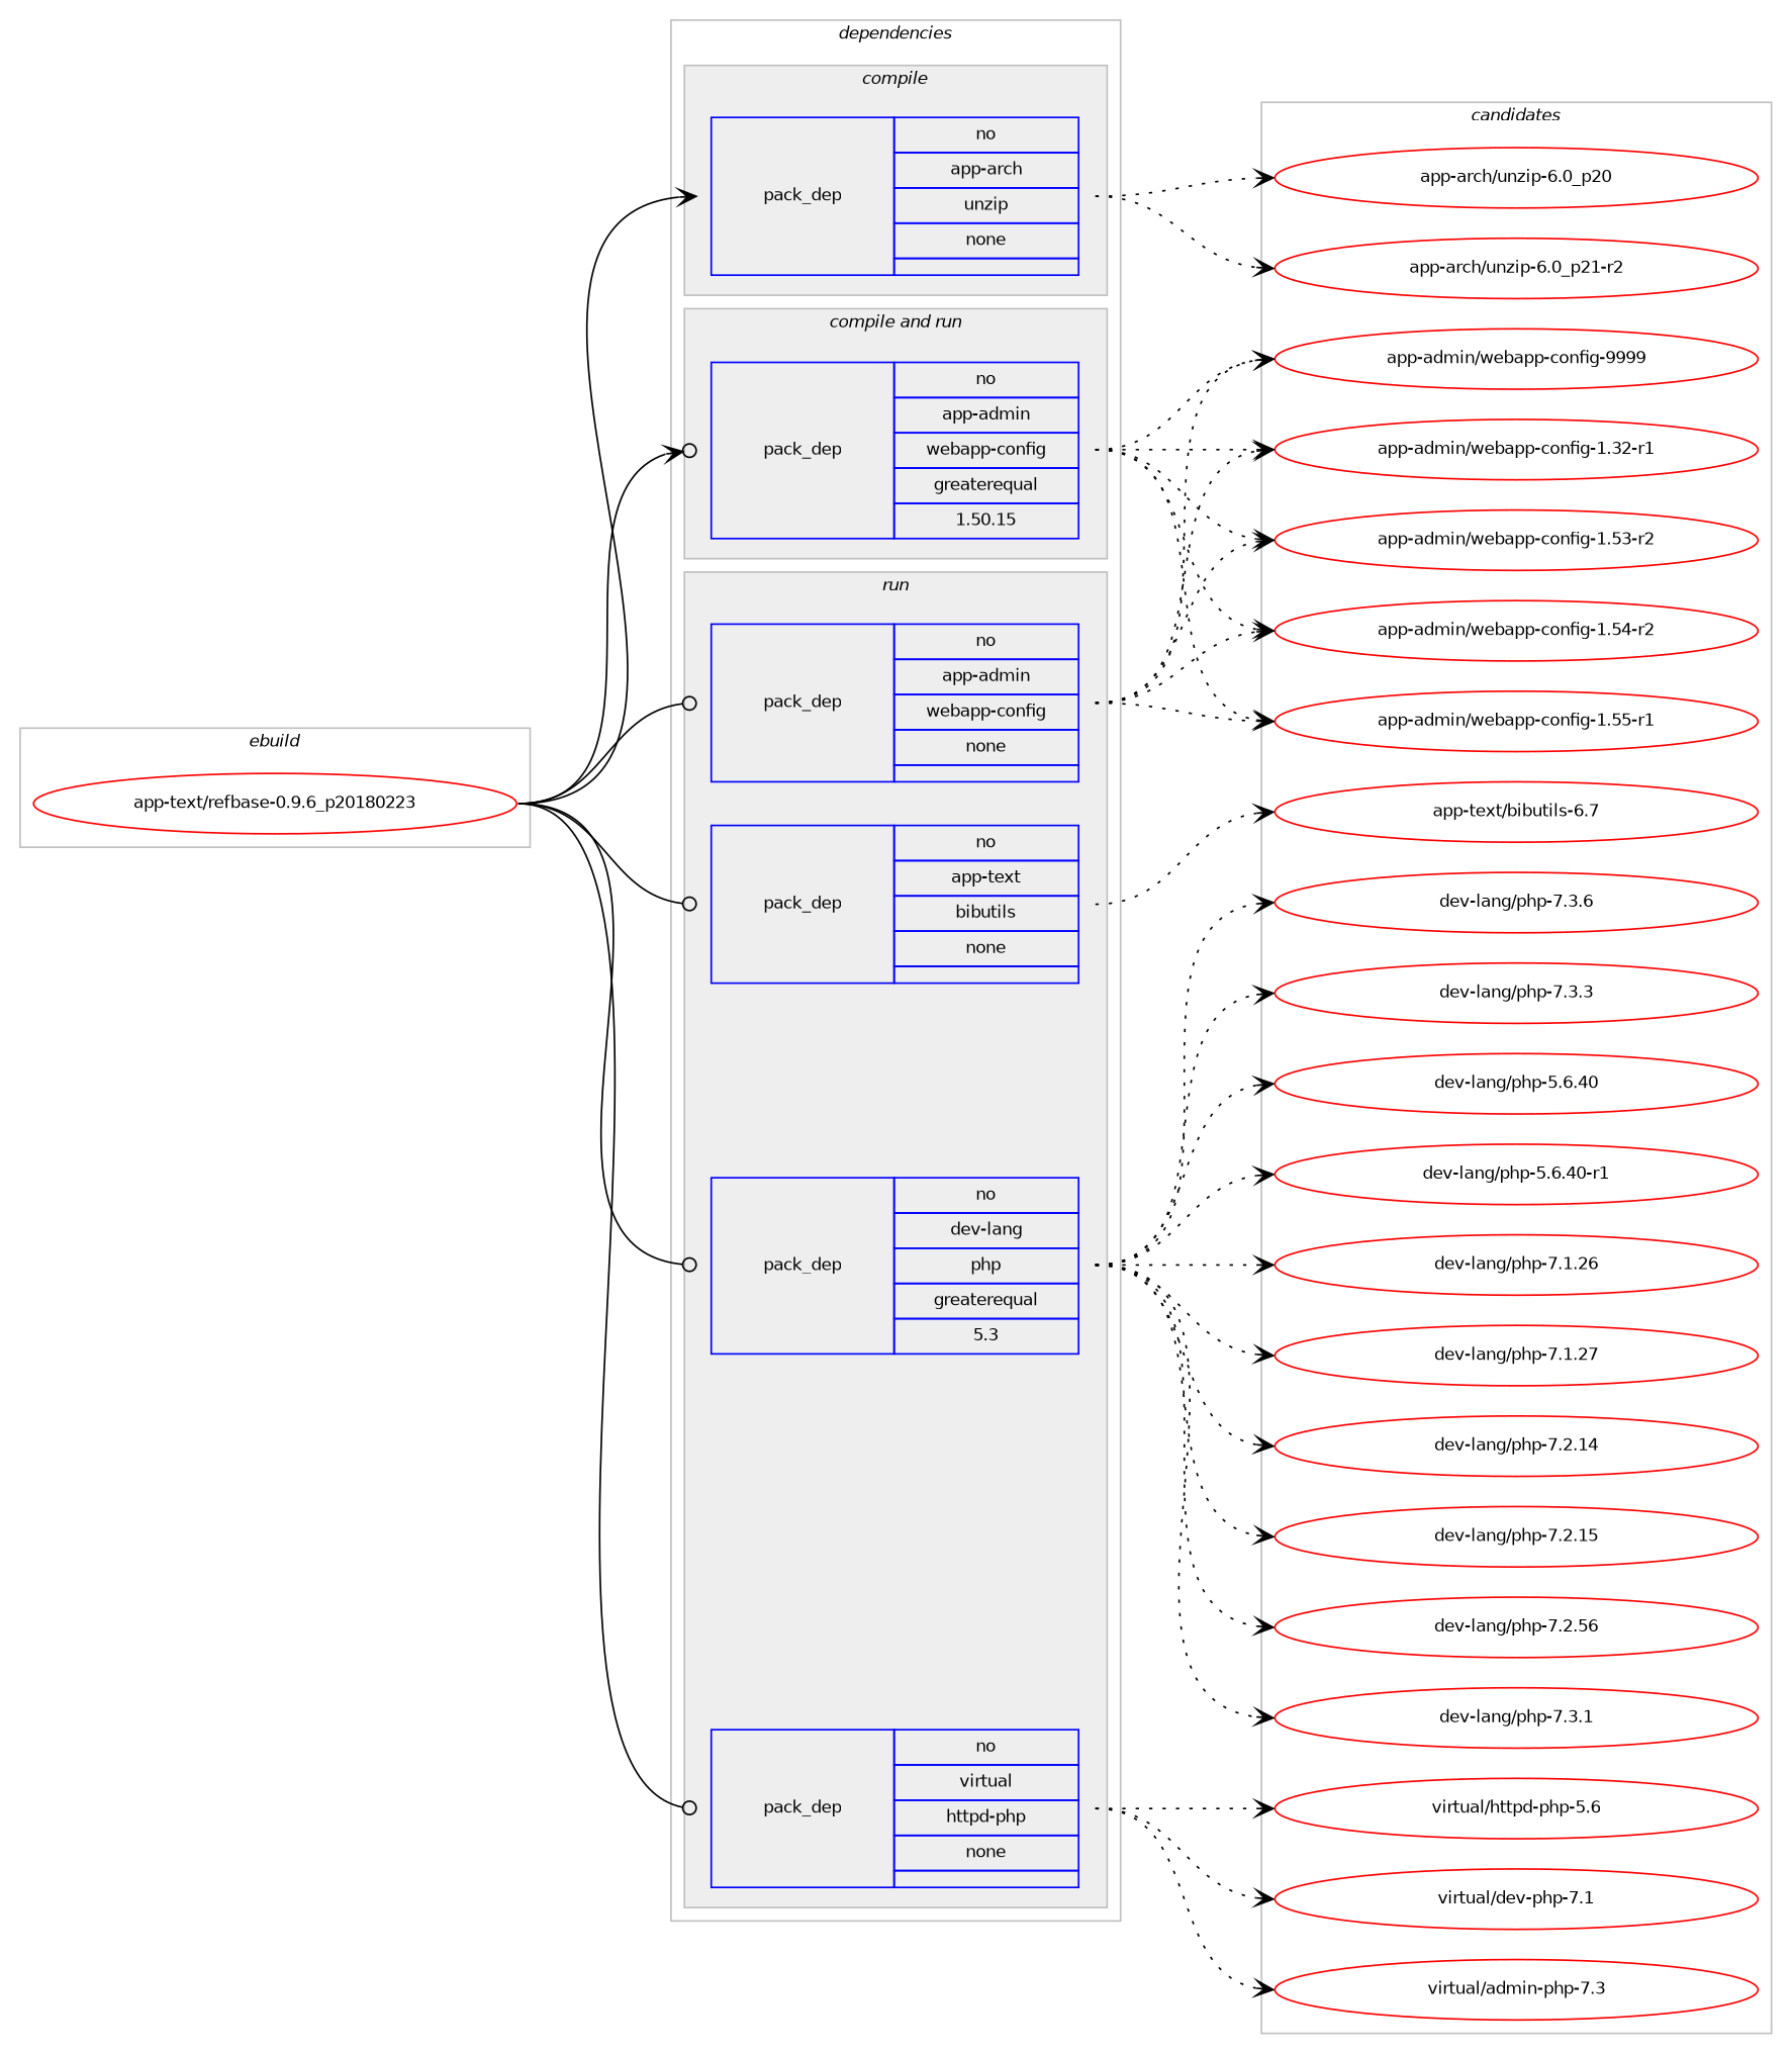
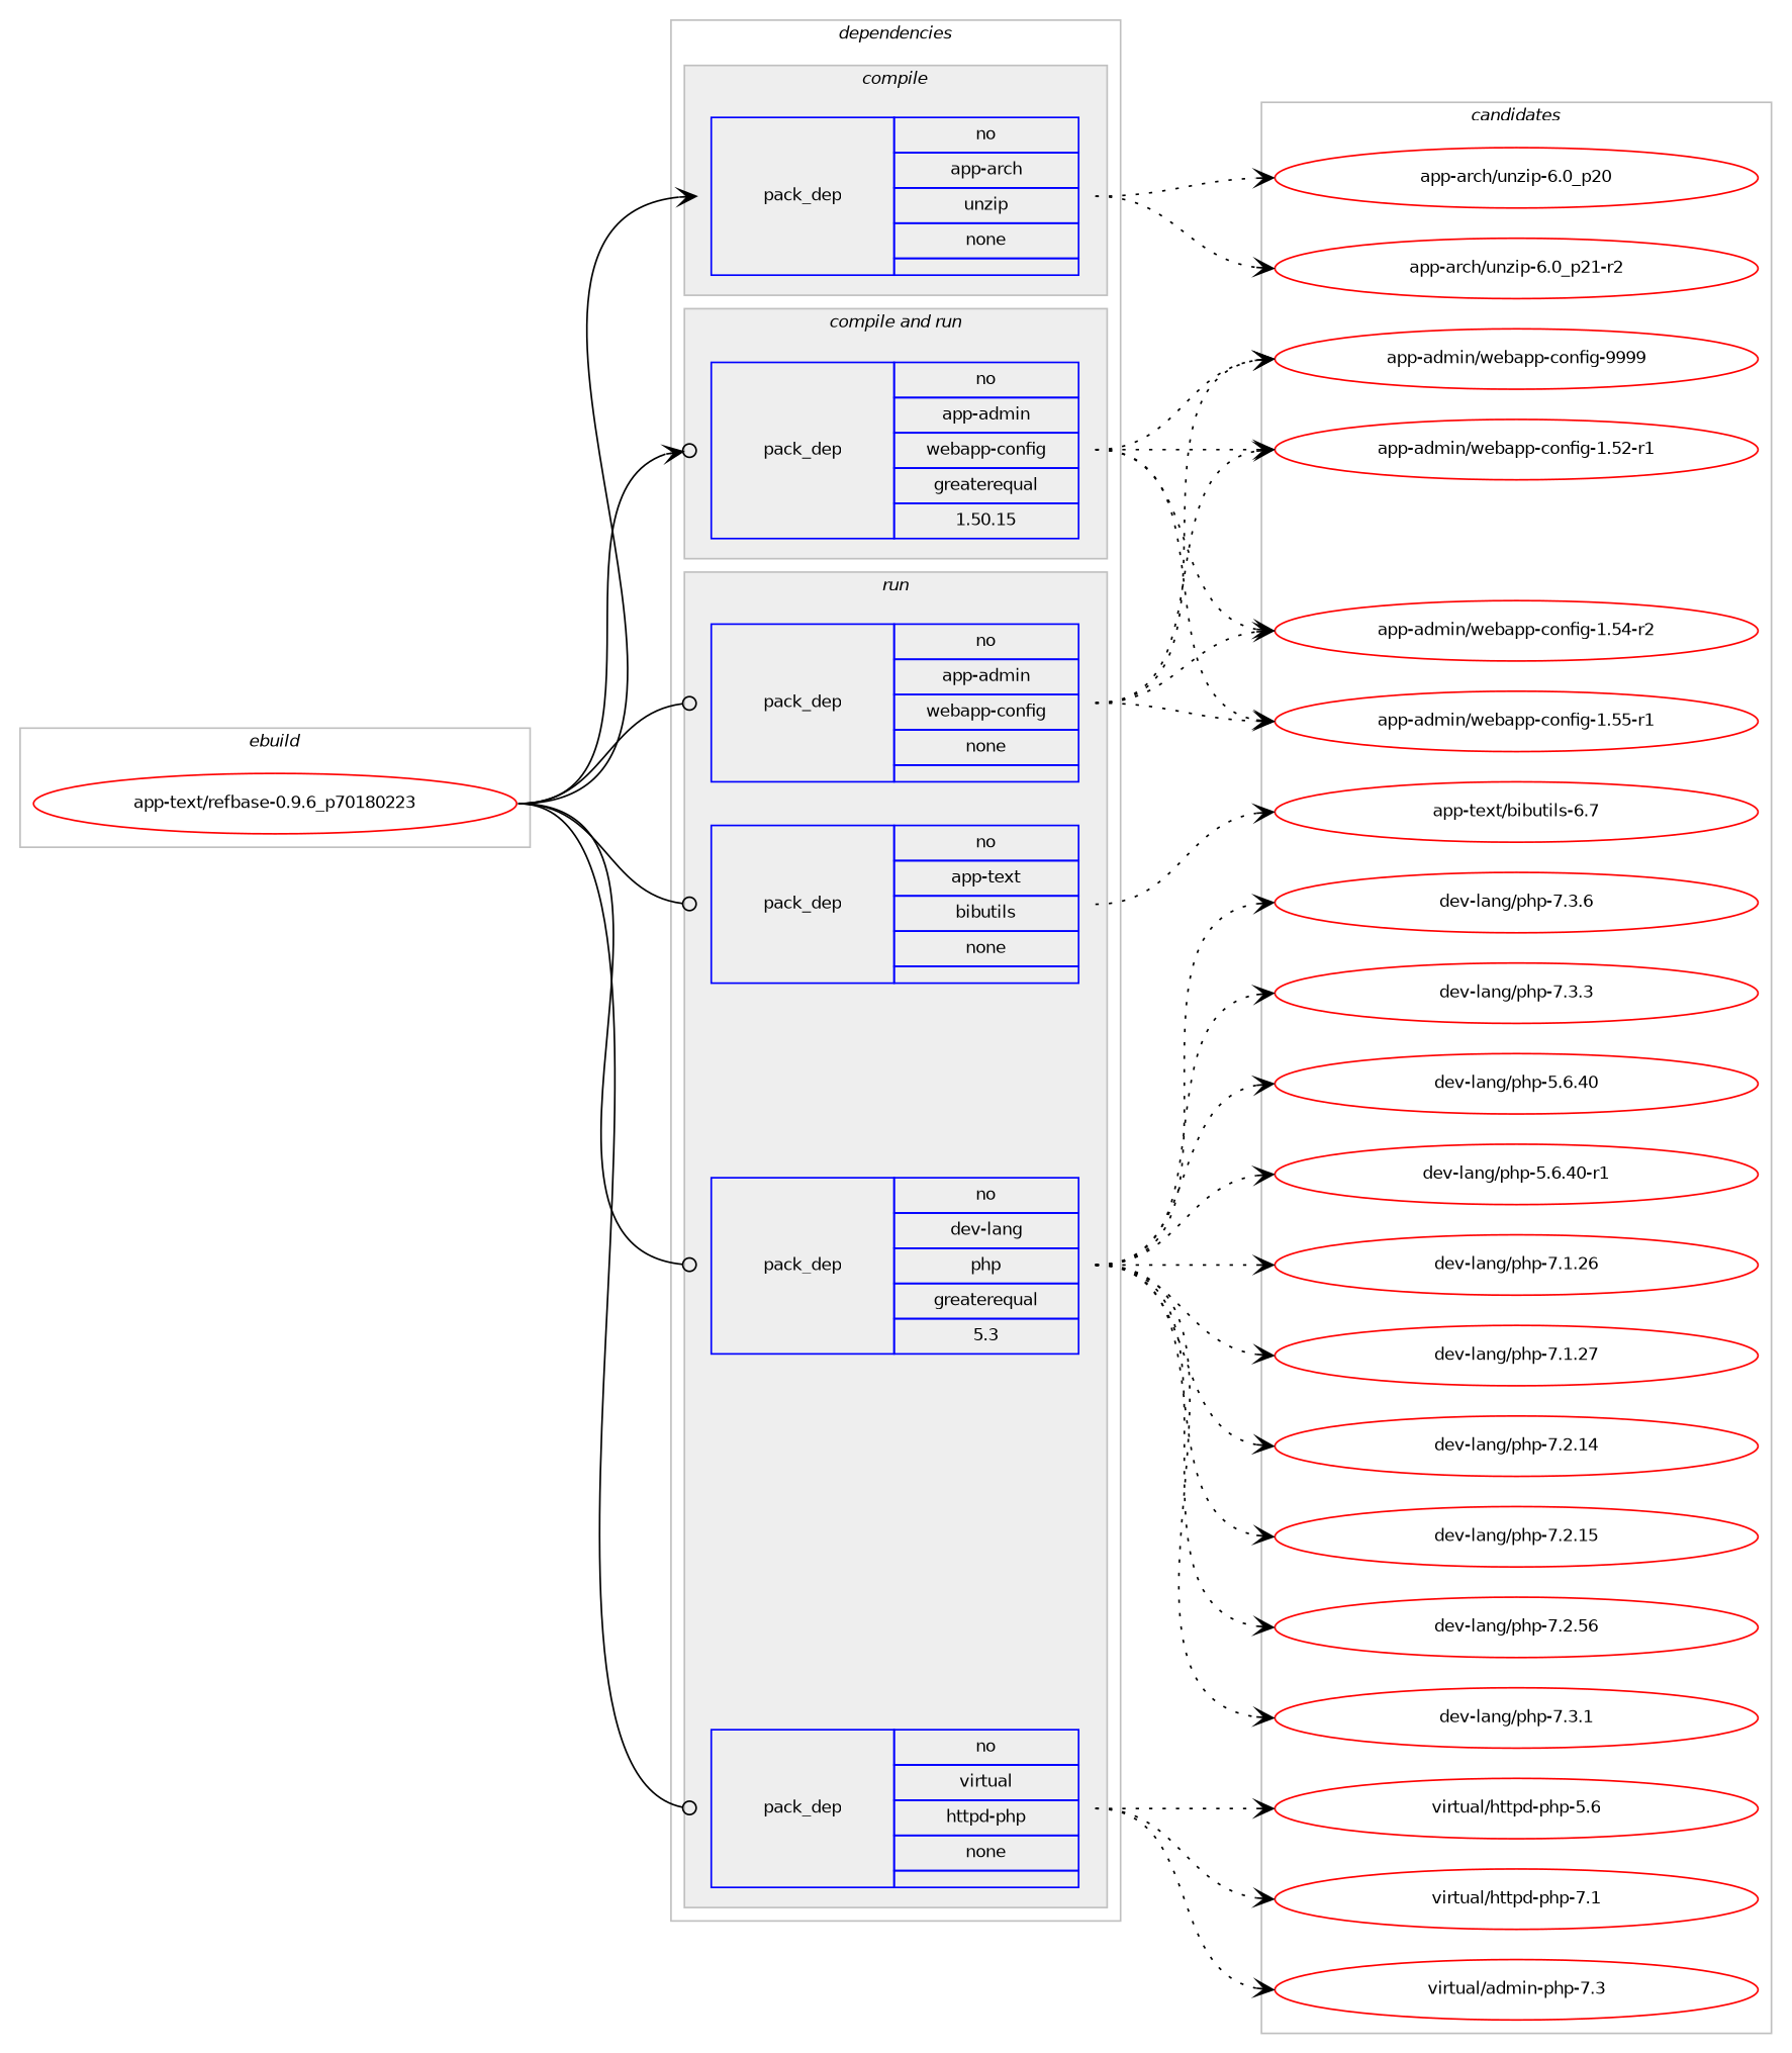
  digraph {
    compound=true
    concentrate=true
    fontname=Helvetica
    fontsize=10
    newrank=true
    rankdir=LR
    ranksep=1.5
    node [color=red fontname=Helvetica fontsize=10]
    edge [arrowhead=vee headport=w style=dotted tailport=e weight=100]
-   n1 [label="app-text/refbase-0.9.6_p20180223" width=4]
+   n1 [label="app-text/refbase-0.9.6_p70180223" width=4]
    n2 [color=blue label=<<TABLE BORDER="0" CELLBORDER="1" CELLSPACING="0" CELLPADDING="4" WIDTH="220"><TR><TD ROWSPAN="6" CELLPADDING="30">pack_dep</TD></TR><TR><TD WIDTH="110">no</TD></TR><TR><TD>app-arch</TD></TR><TR><TD>unzip</TD></TR><TR><TD>none</TD></TR><TR><TD></TD></TR></TABLE>> shape=none]
    n3 [color=blue label=<<TABLE BORDER="0" CELLBORDER="1" CELLSPACING="0" CELLPADDING="4" WIDTH="220"><TR><TD ROWSPAN="6" CELLPADDING="30">pack_dep</TD></TR><TR><TD WIDTH="110">no</TD></TR><TR><TD>app-admin</TD></TR><TR><TD>webapp-config</TD></TR><TR><TD>greaterequal</TD></TR><TR><TD>1.50.15</TD></TR></TABLE>> shape=none]
    n4 [color=blue label=<<TABLE BORDER="0" CELLBORDER="1" CELLSPACING="0" CELLPADDING="4" WIDTH="220"><TR><TD ROWSPAN="6" CELLPADDING="30">pack_dep</TD></TR><TR><TD WIDTH="110">no</TD></TR><TR><TD>app-admin</TD></TR><TR><TD>webapp-config</TD></TR><TR><TD>none</TD></TR><TR><TD></TD></TR></TABLE>> shape=none]
    n5 [color=blue label=<<TABLE BORDER="0" CELLBORDER="1" CELLSPACING="0" CELLPADDING="4" WIDTH="220"><TR><TD ROWSPAN="6" CELLPADDING="30">pack_dep</TD></TR><TR><TD WIDTH="110">no</TD></TR><TR><TD>app-text</TD></TR><TR><TD>bibutils</TD></TR><TR><TD>none</TD></TR><TR><TD></TD></TR></TABLE>> shape=none]
    n6 [color=blue label=<<TABLE BORDER="0" CELLBORDER="1" CELLSPACING="0" CELLPADDING="4" WIDTH="220"><TR><TD ROWSPAN="6" CELLPADDING="30">pack_dep</TD></TR><TR><TD WIDTH="110">no</TD></TR><TR><TD>dev-lang</TD></TR><TR><TD>php</TD></TR><TR><TD>greaterequal</TD></TR><TR><TD>5.3</TD></TR></TABLE>> shape=none]
    n7 [color=blue label=<<TABLE BORDER="0" CELLBORDER="1" CELLSPACING="0" CELLPADDING="4" WIDTH="220"><TR><TD ROWSPAN="6" CELLPADDING="30">pack_dep</TD></TR><TR><TD WIDTH="110">no</TD></TR><TR><TD>virtual</TD></TR><TR><TD>httpd-php</TD></TR><TR><TD>none</TD></TR><TR><TD></TD></TR></TABLE>> shape=none]
    n8 [label="app-arch/unzip-6.0_p20" width=4]
    n9 [label="app-arch/unzip-6.0_p21-r2" width=4]
-   n10 [label="app-admin/webapp-config-1.32-r1" width=4]
-   n11 [label="app-admin/webapp-config-1.53-r2" width=4]
+   n10 [label="app-admin/webapp-config-1.52-r1" width=4]
    n12 [label="app-admin/webapp-config-1.54-r2" width=4]
    n13 [label="app-admin/webapp-config-1.55-r1" width=4]
    n14 [label="app-admin/webapp-config-9999" width=4]
    n15 [label="app-text/bibutils-6.7" width=4]
    n16 [label="dev-lang/php-5.6.40" width=4]
    n17 [label="dev-lang/php-5.6.40-r1" width=4]
    n18 [label="dev-lang/php-7.1.26" width=4]
    n19 [label="dev-lang/php-7.1.27" width=4]
    n20 [label="dev-lang/php-7.2.14" width=4]
    n21 [label="dev-lang/php-7.2.15" width=4]
    n22 [label="dev-lang/php-7.2.56" width=4]
    n23 [label="dev-lang/php-7.3.1" width=4]
    n24 [label="dev-lang/php-7.3.6" width=4]
    n25 [label="dev-lang/php-7.3.3" width=4]
    n26 [label="virtual/httpd-php-5.6" width=4]
-   n27 [label="virtual/dev-php-7.1" width=4]
+   n27 [label="virtual/httpd-php-7.1" width=4]
    n28 [label="virtual/admin-php-7.3" width=4]
    subgraph cluster_1 {
      color=gray
      label=<<i>ebuild</i>>
      rank=same
      n1
    }
    subgraph cluster_2 {
      color=gray
      label=<<i>dependencies</i>>
      subgraph cluster_3 {
        color=gray
        fillcolor="#eeeeee"
        label=<<i>compile</i>>
        style=filled
        subgraph sub_4 {
          color=gray
          fillcolor="#eeeeee"
          label=<<i>compile</i>>
          style=filled
          n2
        }
      }
      subgraph cluster_5 {
        color=gray
        fillcolor="#eeeeee"
        label=<<i>compile and run</i>>
        style=filled
        subgraph sub_6 {
          color=gray
          fillcolor="#eeeeee"
          label=<<i>compile and run</i>>
          style=filled
          n3
        }
      }
      subgraph cluster_7 {
        color=gray
        fillcolor="#eeeeee"
        label=<<i>run</i>>
        style=filled
        subgraph sub_8 {
          color=gray
          fillcolor="#eeeeee"
          label=<<i>run</i>>
          style=filled
          n4
        }
        subgraph sub_9 {
          color=gray
          fillcolor="#eeeeee"
          label=<<i>run</i>>
          style=filled
          n5
        }
        subgraph sub_10 {
          color=gray
          fillcolor="#eeeeee"
          label=<<i>run</i>>
          style=filled
          n6
        }
        subgraph sub_11 {
          color=gray
          fillcolor="#eeeeee"
          label=<<i>run</i>>
          style=filled
          n7
        }
      }
    }
    subgraph cluster_12 {
      color=gray
      label=<<i>candidates</i>>
      rank=same
      subgraph sub_13 {
        color=black
        label=<<i>candidates</i>>
        nodesep=1
        rank=same
        n8
        n9
      }
      subgraph sub_14 {
        color=black
        label=<<i>candidates</i>>
        nodesep=1
        rank=same
        n10
-       n11
        n12
        n13
        n14
      }
      subgraph sub_15 {
        color=black
        label=<<i>candidates</i>>
        nodesep=1
        rank=same
        n10
-       n11
        n12
        n13
        n14
      }
      subgraph sub_16 {
        color=black
        label=<<i>candidates</i>>
        nodesep=1
        rank=same
        n15
      }
      subgraph sub_17 {
        color=black
        label=<<i>candidates</i>>
        nodesep=1
        rank=same
        n16
        n17
        n18
        n19
        n20
        n21
        n22
        n23
        n24
        n25
      }
      subgraph sub_18 {
        color=black
        label=<<i>candidates</i>>
        nodesep=1
        rank=same
        n26
        n27
        n28
      }
    }
    n1 -> n2 [style=solid weight=20]
    n1 -> n3 [arrowhead=odotvee style=solid weight=20]
    n1 -> n4 [arrowhead=odot style=solid weight=20]
    n1 -> n5 [arrowhead=odot style=solid weight=20]
    n1 -> n6 [arrowhead=odot style=solid weight=20]
    n1 -> n7 [arrowhead=odot style=solid weight=20]
    n2 -> n8
    n2 -> n9
    n3 -> n10
-   n3 -> n11
    n3 -> n12
    n3 -> n13
    n3 -> n14
    n4 -> n10
-   n4 -> n11
    n4 -> n12
    n4 -> n13
    n4 -> n14
    n5 -> n15
    n6 -> n16
    n6 -> n17
    n6 -> n18
    n6 -> n19
    n6 -> n20
    n6 -> n21
    n6 -> n22
    n6 -> n23
    n6 -> n24
    n6 -> n25
    n7 -> n26
    n7 -> n27
    n7 -> n28
  }
